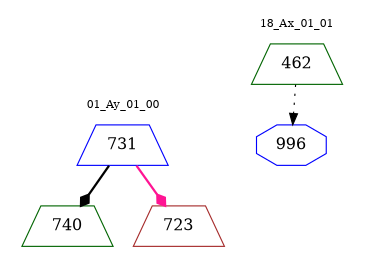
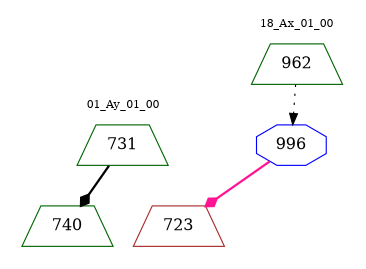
  digraph {
    node [color=blue shape=trapezium]
    edge [arrowhead=diamond color=black style=bold]
-   n1 [label=731]
+   n1 [color=darkgreen label=731]
    n2 [color=brown label=723]
    n3 [color=darkgreen label=740]
-   n4 [color=darkgreen label=462]
+   n4 [color=darkgreen label=962]
    n5 [label=996 shape=octagon]
    subgraph cluster_1 {
      color=white
      fontsize=10
      label="01_Ay_01_00"
      n1
      n2
      n3
    }
    subgraph cluster_2 {
      color=white
      fontsize=10
-     label="18_Ax_01_01"
+     label="18_Ax_01_00"
      n4
      n5
    }
-   n1 -> n2 [color=deeppink]
+   n5 -> n2 [color=deeppink]
    n1 -> n3
    n4 -> n5 [arrowhead=normal style=dotted]
  }
